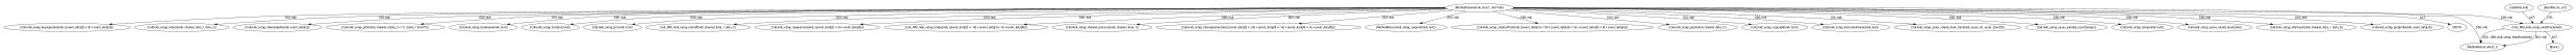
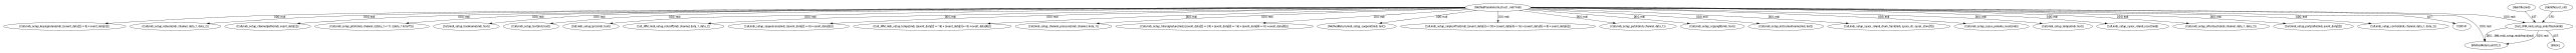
  digraph {
    fontname="Roboto Condensed"
    node [fontname="Roboto Condensed"]
    edge [fontname="Roboto Condensed"]
    n1 [label="(Call,_WM_midi_setup_endoftrack(mdi))"]
    n2 [label="(Block,)"]
    n3 [label="(MethodReturn,uint32_t)"]
    n4 [label="(Identifier,mdi)"]
    n5 [label="(MethodParameterIn,struct _mdi *mdi)"]
    n6 [label="(Call,midi_setup_keysignature(mdi, ((event_data[2] << 8) + event_data[3])))"]
    n7 [label="(Call,midi_setup_noteon(mdi, channel, data_1, data_2))"]
    n8 [label="(Call,midi_setup_channelprefix(mdi, event_data[2]))"]
    n9 [label="(Call,midi_setup_pitch(mdi, channel, ((data_2 << 7) | (data_1 & 0x7f))))"]
    n10 [label="(Call,midi_setup_trackname(mdi, text))"]
    n11 [label="(Call,midi_setup_text(mdi, text))"]
    n12 [label="(Call,midi_setup_lyric(mdi, text))"]
    n13 [label="(Call,_WM_midi_setup_noteoff(mdi, channel, data_1, data_2))"]
    n14 [label="(Call,midi_setup_sequenceno(mdi, ((event_data[2] << 8) + event_data[3])))"]
    n15 [label="(Call,_WM_midi_setup_tempo(mdi, ((event_data[2] << 16) + (event_data[3] << 8) + event_data[4])))"]
    n16 [label="(Call,midi_setup_channel_pressure(mdi, channel, data_1))"]
    n17 [label="(Call,midi_setup_timesignature(mdi, ((event_data[2] << 24) + (event_data[3] << 16) + (event_data[4] << 8) + event_data[5])))"]
    n18 [label="(MethodReturn,midi_setup_cuepoint(mdi, text))"]
    n19 [label="(Call,midi_setup_smpteoffset(mdi, ((event_data[3] << 24) + (event_data[4] << 16) + (event_data[5] << 8) + event_data[6])))"]
    n20 [label="(Call,midi_setup_patch(mdi, channel, data_1))"]
    n21 [label="(Call,midi_setup_copyright(mdi, text))"]
    n22 [label="(Call,midi_setup_instrumentname(mdi, text))"]
    n23 [label="(Call,midi_setup_sysex_roland_drum_track(mdi, sysex_ch, sysex_store[7]))"]
-   n24 [label="(Call,midi_setup_sysex_yamaha_reset(tempo))"]
+   n24 [label="(Call,midi_setup_sysex_yamaha_reset(mdi))"]
    n25 [label="(Call,midi_setup_tempo(mdi, text))"]
    n26 [label="(Call,midi_setup_sysex_roland_reset(mdi))"]
    n27 [label="(Call,midi_setup_aftertouch(mdi, channel, data_1, data_2))"]
    n28 [label="(Call,midi_setup_portprefix(mdi, event_data[2]))"]
+   n29 [label="(Call,midi_setup_control(mdi, channel, data_1, data_2))"]
    1000141
    n31 [label="(Identifier,ret_cnt)"]
    n1 -> n2 [label="AST: "]
    n1 -> n3 [label="DDG: _WM_midi_setup_endoftrack(mdi)"]
    n1 -> n3 [label="DDG: mdi"]
    n4 -> n1 [label="AST: "]
    n5 -> n1 [label="DDG: mdi"]
    n5 -> n3 [label="DDG: mdi"]
    n5 -> n6 [label="DDG: mdi"]
    n5 -> n7 [label="DDG: mdi"]
    n5 -> n8 [label="DDG: mdi"]
    n5 -> n9 [label="DDG: mdi"]
    n5 -> n10 [label="DDG: mdi"]
    n5 -> n11 [label="DDG: mdi"]
    n5 -> n12 [label="DDG: mdi"]
    n5 -> n13 [label="DDG: mdi"]
    n5 -> n14 [label="DDG: mdi"]
    n5 -> n15 [label="DDG: mdi"]
    n5 -> n16 [label="DDG: mdi"]
    n5 -> n17 [label="DDG: mdi"]
    n5 -> n18 [label="DDG: mdi"]
    n5 -> n19 [label="DDG: mdi"]
    n5 -> n20 [label="DDG: mdi"]
    n5 -> n21 [label="DDG: mdi"]
    n5 -> n22 [label="DDG: mdi"]
    n5 -> n23 [label="DDG: mdi"]
    n5 -> n24 [label="DDG: mdi"]
    n5 -> n25 [label="DDG: mdi"]
    n5 -> n26 [label="DDG: mdi"]
    n5 -> n27 [label="DDG: mdi"]
    n5 -> n28 [label="DDG: mdi"]
+   n5 -> n29 [label="DDG: mdi"]
    n5 -> 1000141 [label="AST: "]
    n31 -> n1 [label="CFG: "]
  }
